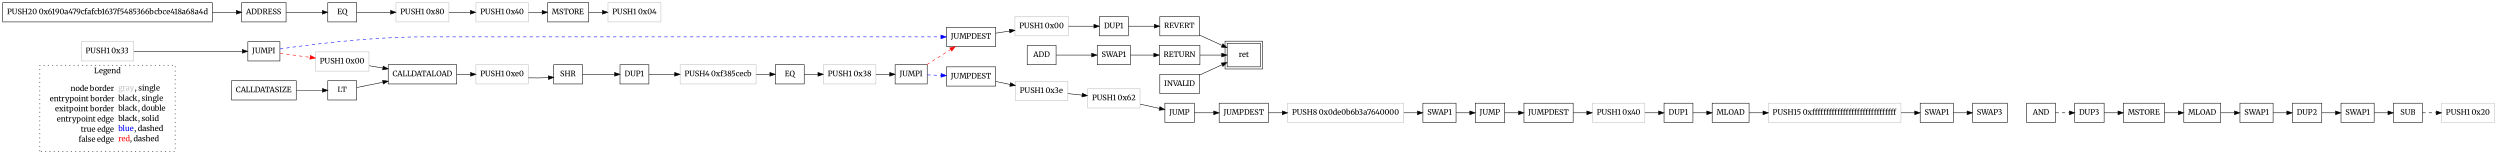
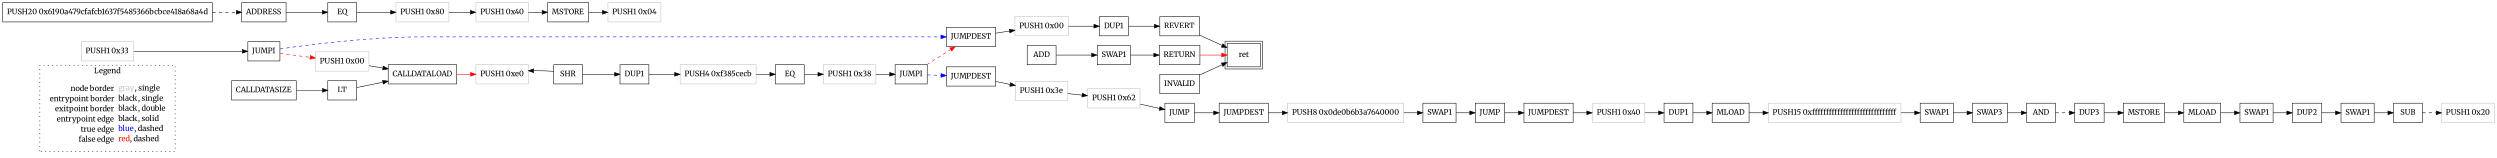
  digraph {
    fontname=Merriweather
    rankdir=LR
    node [fontname=Merriweather shape=rect color=black]
    edge [color=black fontname=Merriweather]
    n1 [label=<<table border="0" cellpadding="2" cellspacing="0" cellborder="0"><tr><td align="right">node border&nbsp;</td><td align="left"><font color="gray">gray</font>, single</td></tr><tr><td align="right">entrypoint border&nbsp;</td><td align="left"><font color="black">black</font>, single</td></tr><tr><td align="right">exitpoint border&nbsp;</td><td align="left"><font color="black">black</font>, double</td></tr><tr><td align="right">entrypoint edge&nbsp;</td><td align="left"><font color="black">black</font>, solid</td></tr><tr><td align="right">true edge&nbsp;</td><td align="left"><font color="blue">blue</font>, dashed</td></tr><tr><td align="right">false edge&nbsp;</td><td align="left"><font color="red">red</font>, dashed</td></tr></table>> shape=plaintext color=""]
    n2 [label=<MLOAD>]
    n3 [color=gray label=<PUSH15 0xffffffffffffffffffffffffffffff>]
    n4 [label=<SWAP1>]
    n5 [label=<ret> peripheries=2]
    n6 [label=<SWAP3>]
    n7 [label=<AND>]
    n8 [label=<DUP3>]
    n9 [label=<PUSH20 0x6190a479cfafcb1637f5485366bcbce418a68a4d>]
    n10 [label=<ADDRESS>]
    n11 [label=<EQ>]
    n12 [label=<MSTORE>]
    n13 [color=gray label=<PUSH1 0x80>]
    n14 [label=<MLOAD>]
    n15 [color=gray label=<PUSH1 0x40>]
    n16 [label=<SWAP1>]
    n17 [label=<DUP2>]
    n18 [label=<SWAP1>]
    n19 [label=<SUB>]
    n20 [color=gray label=<PUSH1 0x20>]
    n21 [label=<MSTORE>]
    n22 [color=gray label=<PUSH1 0x04>]
    n23 [label=<CALLDATASIZE>]
    n24 [label=<LT>]
    n25 [label=<CALLDATALOAD>]
    n26 [label=<ADD>]
    n27 [label=<SWAP1>]
    n28 [label=<RETURN>]
    n29 [color=gray label=<PUSH1 0x33>]
    n30 [label=<JUMPI>]
    n31 [label=<JUMPDEST>]
    n32 [color=gray label=<PUSH8 0x0de0b6b3a7640000>]
    n33 [label=<SWAP1>]
    n34 [label=<JUMPDEST>]
    n35 [color=gray label=<PUSH1 0x00>]
    n36 [color=gray label=<PUSH1 0x00>]
    n37 [color=gray label=<PUSH1 0xe0>]
    n38 [label=<SHR>]
    n39 [label=<DUP1>]
    n40 [color=gray label=<PUSH4 0xf385cecb>]
    n41 [label=<EQ>]
    n42 [label=<JUMP>]
    n43 [label=<JUMPDEST>]
    n44 [color=gray label=<PUSH1 0x40>]
    n45 [label=<INVALID>]
    n46 [color=gray label=<PUSH1 0x38>]
    n47 [label=<JUMPI>]
    n48 [label=<JUMPDEST>]
    n49 [color=gray label=<PUSH1 0x3e>]
    n50 [label=<DUP1>]
    n51 [label=<REVERT>]
    n52 [color=gray label=<PUSH1 0x62>]
    n53 [label=<JUMP>]
    n54 [label=<DUP1>]
    subgraph cluster_1 {
      label=Legend
      style=dotted
      n1
    }
    n2 -> n3
    n3 -> n4
    n4 -> n6
+   n6 -> n7
    n7 -> n8 [style=dashed]
    n8 -> n12
-   n9 -> n10
+   n9 -> n10 [style=dashed]
    n10 -> n11
    n11 -> n13
    n12 -> n14
    n13 -> n15
    n14 -> n16
    n15 -> n21
    n16 -> n17
    n17 -> n18
    n18 -> n19
    n19 -> n20 [style=dashed]
    n21 -> n22
    n23 -> n24
    n24 -> n25
-   n25 -> n37
+   n25 -> n37 [color=red]
    n26 -> n27
    n27 -> n28
-   n28 -> n5
+   n28 -> n5 [color=red]
    n29 -> n30
    n30 -> n34 [color=blue style=dashed]
    n30 -> n35 [color=red style=dashed]
    n31 -> n32
    n32 -> n33
    n33 -> n42
    n34 -> n36
    n35 -> n25
    n36 -> n50
-   n37 -> n38
+   n38 -> n37
    n38 -> n39
    n39 -> n40
    n40 -> n41
    n41 -> n46
    n42 -> n43
    n43 -> n44
    n44 -> n54
    n45 -> n5
    n46 -> n47
    n47 -> n34 [color=red style=dashed]
    n47 -> n48 [color=blue style=dashed]
    n48 -> n49
    n49 -> n52
    n50 -> n51
    n51 -> n5
    n52 -> n53
    n53 -> n31
    n54 -> n2
  }
